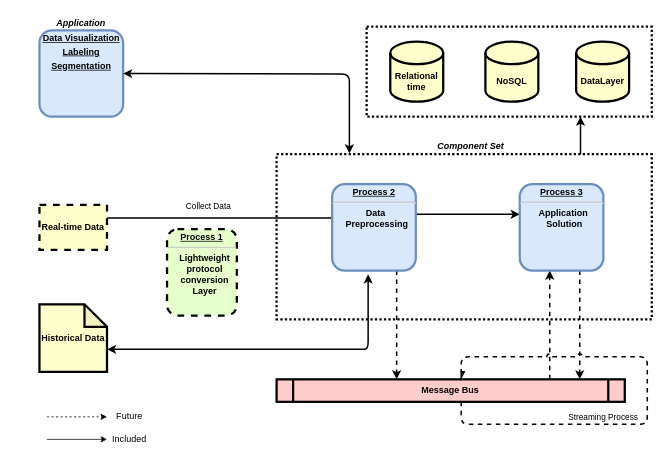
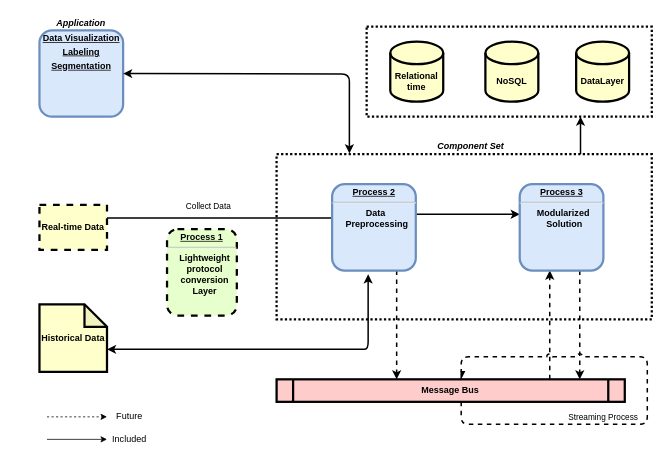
  <mxCell id="0" />
  <mxCell id="1" parent="0" />
  <mxCell id="2" style="edgeStyle=orthogonalEdgeStyle;rounded=1;sketch=0;jumpStyle=arc;orthogonalLoop=1;jettySize=auto;html=1;entryX=0.75;entryY=1;entryDx=0;entryDy=0;strokeWidth=2;exitX=0.81;exitY=0;exitDx=0;exitDy=0;exitPerimeter=0;" edge="1" parent="1" source="3" target="16"><mxGeometry relative="1" as="geometry" /></mxCell>
  <mxCell id="3" value="" style="rounded=0;whiteSpace=wrap;html=1;strokeWidth=3;dashed=1;gradientColor=#ffffff;dashPattern=1 1;" parent="1" vertex="1"><mxGeometry x="368" y="205" width="500" height="220" as="geometry" /></mxCell>
  <mxCell id="4" value="Collect Data" style="edgeStyle=orthogonalEdgeStyle;rounded=0;orthogonalLoop=1;jettySize=auto;html=1;entryX=0;entryY=0.391;entryDx=0;entryDy=0;entryPerimeter=0;strokeWidth=2;" parent="1" source="5" target="12" edge="1"><mxGeometry x="-0.25" y="15" relative="1" as="geometry"><Array as="points"><mxPoint x="472" y="290" /></Array><mxPoint as="offset" /></mxGeometry></mxCell>
  <mxCell id="5" value="Real-time Data" style="whiteSpace=wrap;align=center;verticalAlign=middle;fontStyle=1;strokeWidth=3;fillColor=#FFFFCC;dashed=1;" parent="1" vertex="1"><mxGeometry x="52" y="272.5" width="90" height="60" as="geometry" /></mxCell>
  <mxCell id="6" value="&lt;p style=&quot;margin: 0px ; margin-top: 4px ; text-align: center ; text-decoration: underline&quot;&gt;&lt;strong&gt;Process 1&lt;br&gt;&lt;/strong&gt;&lt;/p&gt;&lt;hr&gt;&lt;p style=&quot;margin: 0px ; margin-left: 8px&quot;&gt;Lightweight&lt;/p&gt;&lt;p style=&quot;margin: 0px ; margin-left: 8px&quot;&gt;protocol&lt;/p&gt;&lt;p style=&quot;margin: 0px ; margin-left: 8px&quot;&gt;conversion&lt;/p&gt;&lt;p style=&quot;margin: 0px ; margin-left: 8px&quot;&gt;Layer&lt;/p&gt;&lt;p style=&quot;margin: 0px ; margin-left: 8px&quot;&gt;&lt;br&gt;&lt;/p&gt;" style="verticalAlign=middle;align=center;overflow=fill;fontSize=12;fontFamily=Helvetica;html=1;rounded=1;fontStyle=1;strokeWidth=3;fillColor=#E6FFCC;dashed=1;" parent="1" vertex="1"><mxGeometry x="222" y="305" width="93" height="115" as="geometry" /></mxCell>
  <mxCell id="7" style="edgeStyle=orthogonalEdgeStyle;rounded=1;orthogonalLoop=1;jettySize=auto;html=1;dashed=1;strokeWidth=2;" parent="1" source="8" target="14" edge="1"><mxGeometry relative="1" as="geometry"><Array as="points"><mxPoint x="732" y="405" /><mxPoint x="732" y="405" /></Array></mxGeometry></mxCell>
  <mxCell id="8" value="Message Bus" style="shape=process;whiteSpace=wrap;align=center;verticalAlign=middle;size=0.048;fontStyle=1;strokeWidth=3;fillColor=#FFCCCC;" parent="1" vertex="1"><mxGeometry x="368" y="505" width="464" height="30" as="geometry" /></mxCell>
  <mxCell id="9" value="&lt;b&gt;Historical Data&lt;/b&gt;" style="shape=note;whiteSpace=wrap;html=1;backgroundOutline=1;darkOpacity=0.05;strokeWidth=3;fillColor=#FFFFCC;" parent="1" vertex="1"><mxGeometry x="52" y="405" width="90" height="90" as="geometry" /></mxCell>
  <mxCell id="10" style="edgeStyle=orthogonalEdgeStyle;rounded=1;orthogonalLoop=1;jettySize=auto;html=1;strokeWidth=2;dashed=1;" parent="1" source="12" target="8" edge="1"><mxGeometry relative="1" as="geometry"><Array as="points"><mxPoint x="528" y="395" /><mxPoint x="528" y="395" /></Array></mxGeometry></mxCell>
  <mxCell id="11" style="edgeStyle=orthogonalEdgeStyle;rounded=1;orthogonalLoop=1;jettySize=auto;html=1;strokeWidth=2;" parent="1" source="12" target="14" edge="1"><mxGeometry relative="1" as="geometry"><Array as="points"><mxPoint x="672" y="285" /><mxPoint x="672" y="285" /></Array></mxGeometry></mxCell>
  <mxCell id="12" value="&lt;p style=&quot;margin: 0px ; margin-top: 4px ; text-align: center ; text-decoration: underline&quot;&gt;&lt;strong&gt;&lt;strong&gt;Process&lt;/strong&gt; 2&lt;br&gt;&lt;/strong&gt;&lt;/p&gt;&lt;hr&gt;&lt;p style=&quot;margin: 0px ; margin-left: 8px&quot;&gt;Data&amp;nbsp;&lt;/p&gt;&lt;p style=&quot;margin: 0px ; margin-left: 8px&quot;&gt;Preprocessing&lt;/p&gt;" style="verticalAlign=middle;align=center;overflow=fill;fontSize=12;fontFamily=Helvetica;html=1;rounded=1;fontStyle=1;strokeWidth=3;fillColor=#dae8fc;strokeColor=#6c8ebf;" parent="1" vertex="1"><mxGeometry x="442" y="245" width="111.5" height="115" as="geometry" /></mxCell>
  <mxCell id="13" style="edgeStyle=orthogonalEdgeStyle;rounded=1;orthogonalLoop=1;jettySize=auto;html=1;strokeWidth=2;dashed=1;" parent="1" source="14" target="8" edge="1"><mxGeometry relative="1" as="geometry"><mxPoint x="712" y="515" as="targetPoint" /><Array as="points"><mxPoint x="772" y="415" /><mxPoint x="772" y="415" /></Array></mxGeometry></mxCell>
- <mxCell id="14" value="&lt;p style=&quot;margin: 0px ; margin-top: 4px ; text-align: center ; text-decoration: underline&quot;&gt;&lt;strong&gt;&lt;strong&gt;Process&lt;/strong&gt; 3&lt;br&gt;&lt;/strong&gt;&lt;/p&gt;&lt;hr&gt;&lt;p style=&quot;margin: 0px ; margin-left: 8px&quot;&gt;Application&amp;nbsp;&lt;/p&gt;&lt;p style=&quot;margin: 0px ; margin-left: 8px&quot;&gt;Solution&lt;/p&gt;" style="verticalAlign=middle;align=center;overflow=fill;fontSize=12;fontFamily=Helvetica;html=1;rounded=1;fontStyle=1;strokeWidth=3;fillColor=#dae8fc;strokeColor=#6c8ebf;" parent="1" vertex="1"><mxGeometry x="692" y="245" width="111.5" height="115" as="geometry" /></mxCell>
+ <mxCell id="14" value="&lt;p style=&quot;margin: 0px ; margin-top: 4px ; text-align: center ; text-decoration: underline&quot;&gt;&lt;strong&gt;&lt;strong&gt;Process&lt;/strong&gt; 3&lt;br&gt;&lt;/strong&gt;&lt;/p&gt;&lt;hr&gt;&lt;p style=&quot;margin: 0px ; margin-left: 8px&quot;&gt;Modularized&amp;nbsp;&lt;/p&gt;&lt;p style=&quot;margin: 0px ; margin-left: 8px&quot;&gt;Solution&lt;/p&gt;" style="verticalAlign=middle;align=center;overflow=fill;fontSize=12;fontFamily=Helvetica;html=1;rounded=1;fontStyle=1;strokeWidth=3;fillColor=#dae8fc;strokeColor=#6c8ebf;" parent="1" vertex="1"><mxGeometry x="692" y="245" width="111.5" height="115" as="geometry" /></mxCell>
  <mxCell id="15" value="" style="group;dashed=1;dashPattern=1 1;" parent="1" vertex="1" connectable="0"><mxGeometry x="488" y="35" width="380" height="120" as="geometry" /></mxCell>
  <mxCell id="16" value="" style="rounded=0;whiteSpace=wrap;html=1;strokeWidth=3;dashed=1;dashPattern=1 1;" parent="15" vertex="1"><mxGeometry width="380" height="120" as="geometry" /></mxCell>
  <mxCell id="17" value="&lt;b&gt;Relational time&lt;/b&gt;" style="shape=cylinder3;whiteSpace=wrap;html=1;boundedLbl=1;backgroundOutline=1;size=15;strokeWidth=3;fillColor=#FFFFCC;" parent="15" vertex="1"><mxGeometry x="31.499" y="20" width="70.557" height="80" as="geometry" /></mxCell>
  <mxCell id="18" value="&lt;b&gt;NoSQL&lt;/b&gt;" style="shape=cylinder3;whiteSpace=wrap;html=1;boundedLbl=1;backgroundOutline=1;size=15;strokeWidth=3;fillColor=#FFFFCC;" parent="15" vertex="1"><mxGeometry x="158.249" y="20" width="70.557" height="80" as="geometry" /></mxCell>
  <mxCell id="19" value="&lt;b&gt;DataLayer&lt;/b&gt;" style="shape=cylinder3;whiteSpace=wrap;html=1;boundedLbl=1;backgroundOutline=1;size=15;strokeWidth=3;fillColor=#FFFFCC;" parent="15" vertex="1"><mxGeometry x="279.204" y="20" width="70.557" height="80" as="geometry" /></mxCell>
  <mxCell id="20" value="&lt;b&gt;&lt;i&gt;Component Set&lt;/i&gt;&lt;/b&gt;" style="text;html=1;strokeColor=none;fillColor=none;align=center;verticalAlign=middle;whiteSpace=wrap;rounded=0;dashed=1;dashPattern=1 4;" parent="1" vertex="1"><mxGeometry x="572" y="185" width="110" height="20" as="geometry" /></mxCell>
  <mxCell id="21" value="&lt;p style=&quot;margin: 0px ; margin-top: 4px ; text-align: center ; text-decoration: underline&quot;&gt;Data Visualization&lt;/p&gt;&lt;p style=&quot;margin: 0px ; margin-top: 4px ; text-align: center ; text-decoration: underline&quot;&gt;Labeling&lt;/p&gt;&lt;p style=&quot;margin: 0px ; margin-top: 4px ; text-align: center ; text-decoration: underline&quot;&gt;Segmentation&lt;/p&gt;" style="verticalAlign=middle;align=center;overflow=fill;fontSize=12;fontFamily=Helvetica;html=1;rounded=1;fontStyle=1;strokeWidth=3;fillColor=#dae8fc;strokeColor=#6c8ebf;" parent="1" vertex="1"><mxGeometry x="52" y="40" width="111.5" height="115" as="geometry" /></mxCell>
  <mxCell id="22" value="&lt;b&gt;&lt;i&gt;Application&lt;/i&gt;&lt;/b&gt;" style="text;html=1;strokeColor=none;fillColor=none;align=center;verticalAlign=middle;whiteSpace=wrap;rounded=0;dashed=1;dashPattern=1 4;" parent="1" vertex="1"><mxGeometry x="20.75" y="20" width="172.5" height="20" as="geometry" /></mxCell>
  <mxCell id="23" value="" style="endArrow=classic;html=1;" parent="1" edge="1"><mxGeometry width="50" height="50" relative="1" as="geometry"><mxPoint x="62" y="585" as="sourcePoint" /><mxPoint x="142" y="585" as="targetPoint" /></mxGeometry></mxCell>
  <mxCell id="24" value="" style="endArrow=classic;html=1;dashed=1;" parent="1" edge="1"><mxGeometry width="50" height="50" relative="1" as="geometry"><mxPoint x="62" y="555" as="sourcePoint" /><mxPoint x="142" y="555" as="targetPoint" /></mxGeometry></mxCell>
  <mxCell id="25" value="Future" style="text;html=1;strokeColor=none;fillColor=none;align=center;verticalAlign=middle;whiteSpace=wrap;rounded=0;" parent="1" vertex="1"><mxGeometry x="152" y="545" width="40" height="20" as="geometry" /></mxCell>
  <mxCell id="26" value="Included" style="text;html=1;strokeColor=none;fillColor=none;align=center;verticalAlign=middle;whiteSpace=wrap;rounded=0;" parent="1" vertex="1"><mxGeometry x="152" y="575" width="40" height="20" as="geometry" /></mxCell>
  <mxCell id="27" value="" style="endArrow=classic;startArrow=classic;html=1;strokeWidth=2;strokeColor=none;" edge="1" parent="1" source="9" target="12"><mxGeometry width="50" height="50" relative="1" as="geometry"><mxPoint x="472" y="385" as="sourcePoint" /><mxPoint x="522" y="335" as="targetPoint" /></mxGeometry></mxCell>
  <mxCell id="28" value="" style="endArrow=classic;startArrow=classic;html=1;strokeWidth=2;exitX=0;exitY=0;exitDx=90;exitDy=60;exitPerimeter=0;" edge="1" parent="1" source="9"><mxGeometry width="50" height="50" relative="1" as="geometry"><mxPoint x="422" y="395" as="sourcePoint" /><mxPoint x="490" y="365" as="targetPoint" /><Array as="points"><mxPoint x="472" y="465" /><mxPoint x="490" y="465" /></Array></mxGeometry></mxCell>
  <mxCell id="29" value="" style="endArrow=classic;startArrow=classic;html=1;strokeWidth=2;entryX=0.194;entryY=-0.005;entryDx=0;entryDy=0;entryPerimeter=0;" edge="1" parent="1" source="21" target="3"><mxGeometry width="50" height="50" relative="1" as="geometry"><mxPoint x="173.5" y="147.5" as="sourcePoint" /><mxPoint x="244.211" y="97.5" as="targetPoint" /><Array as="points"><mxPoint x="465" y="98" /></Array></mxGeometry></mxCell>
  <mxCell id="30" style="edgeStyle=orthogonalEdgeStyle;rounded=1;sketch=0;jumpStyle=arc;orthogonalLoop=1;jettySize=auto;html=1;endArrow=async;endFill=1;strokeWidth=2;dashed=1;" edge="1" parent="1"><mxGeometry relative="1" as="geometry"><mxPoint x="614" y="535" as="sourcePoint" /><mxPoint x="614" y="505" as="targetPoint" /><Array as="points"><mxPoint x="614" y="565" /><mxPoint x="862" y="565" /><mxPoint x="862" y="475" /><mxPoint x="614" y="475" /></Array></mxGeometry></mxCell>
  <mxCell id="31" value="Streaming Process" style="edgeLabel;html=1;align=center;verticalAlign=middle;resizable=0;points=[];" vertex="1" connectable="0" parent="30"><mxGeometry x="0.039" y="-2" relative="1" as="geometry"><mxPoint x="-61.52" y="48" as="offset" /></mxGeometry></mxCell>
